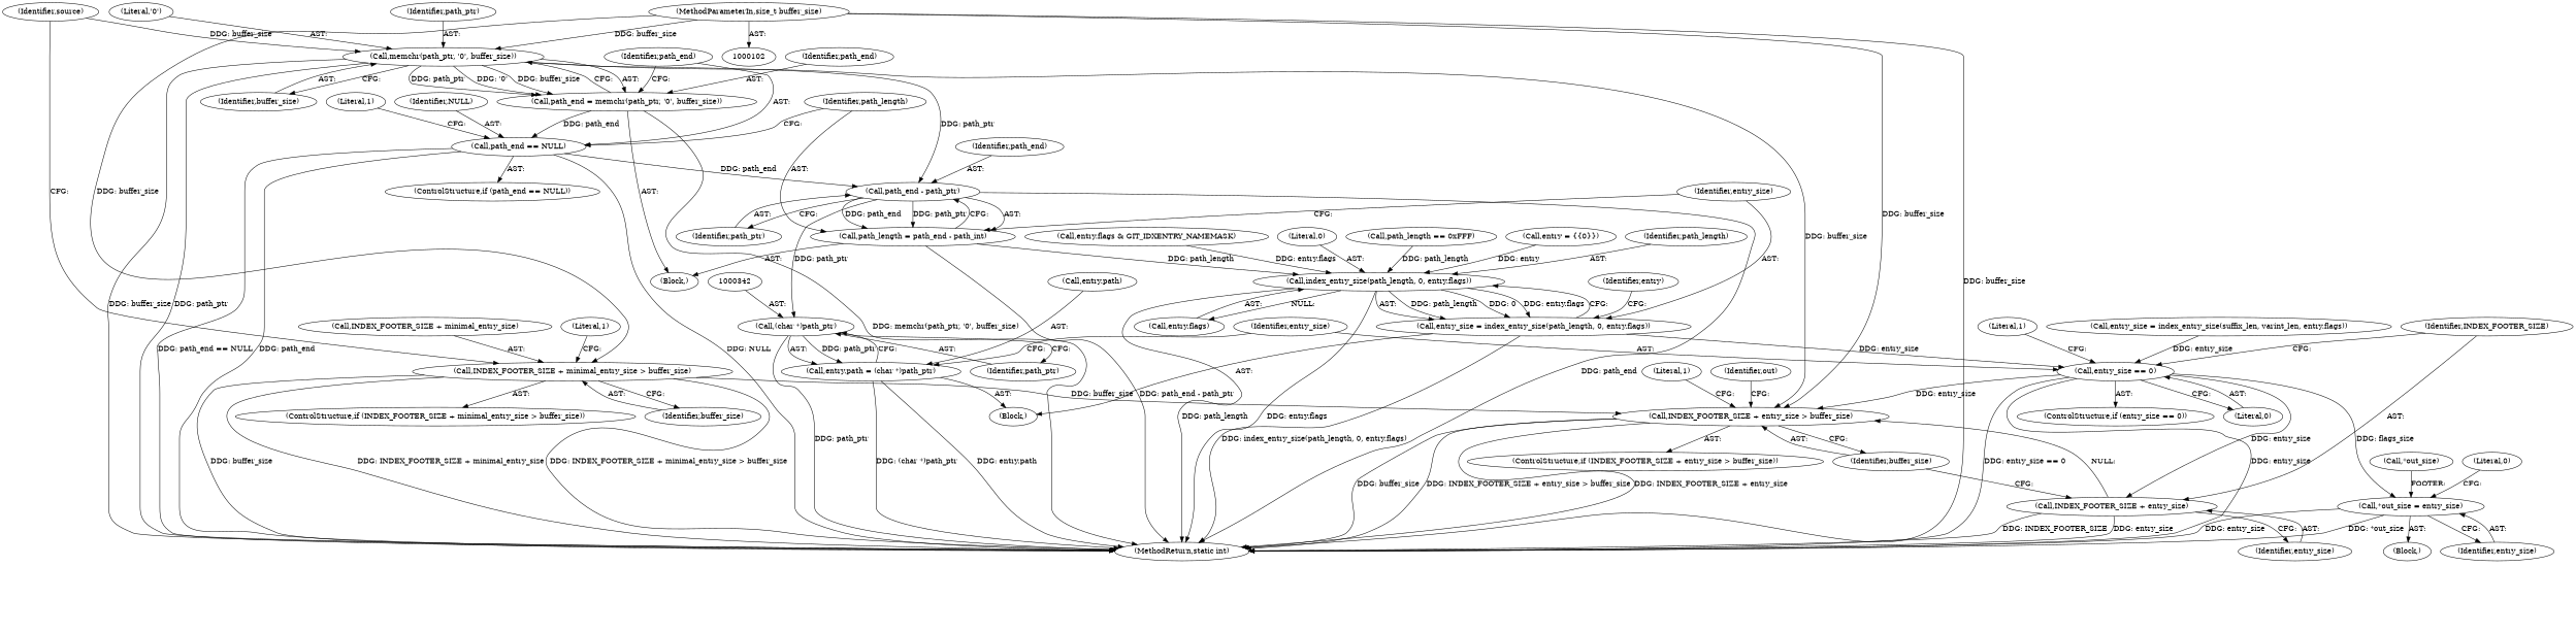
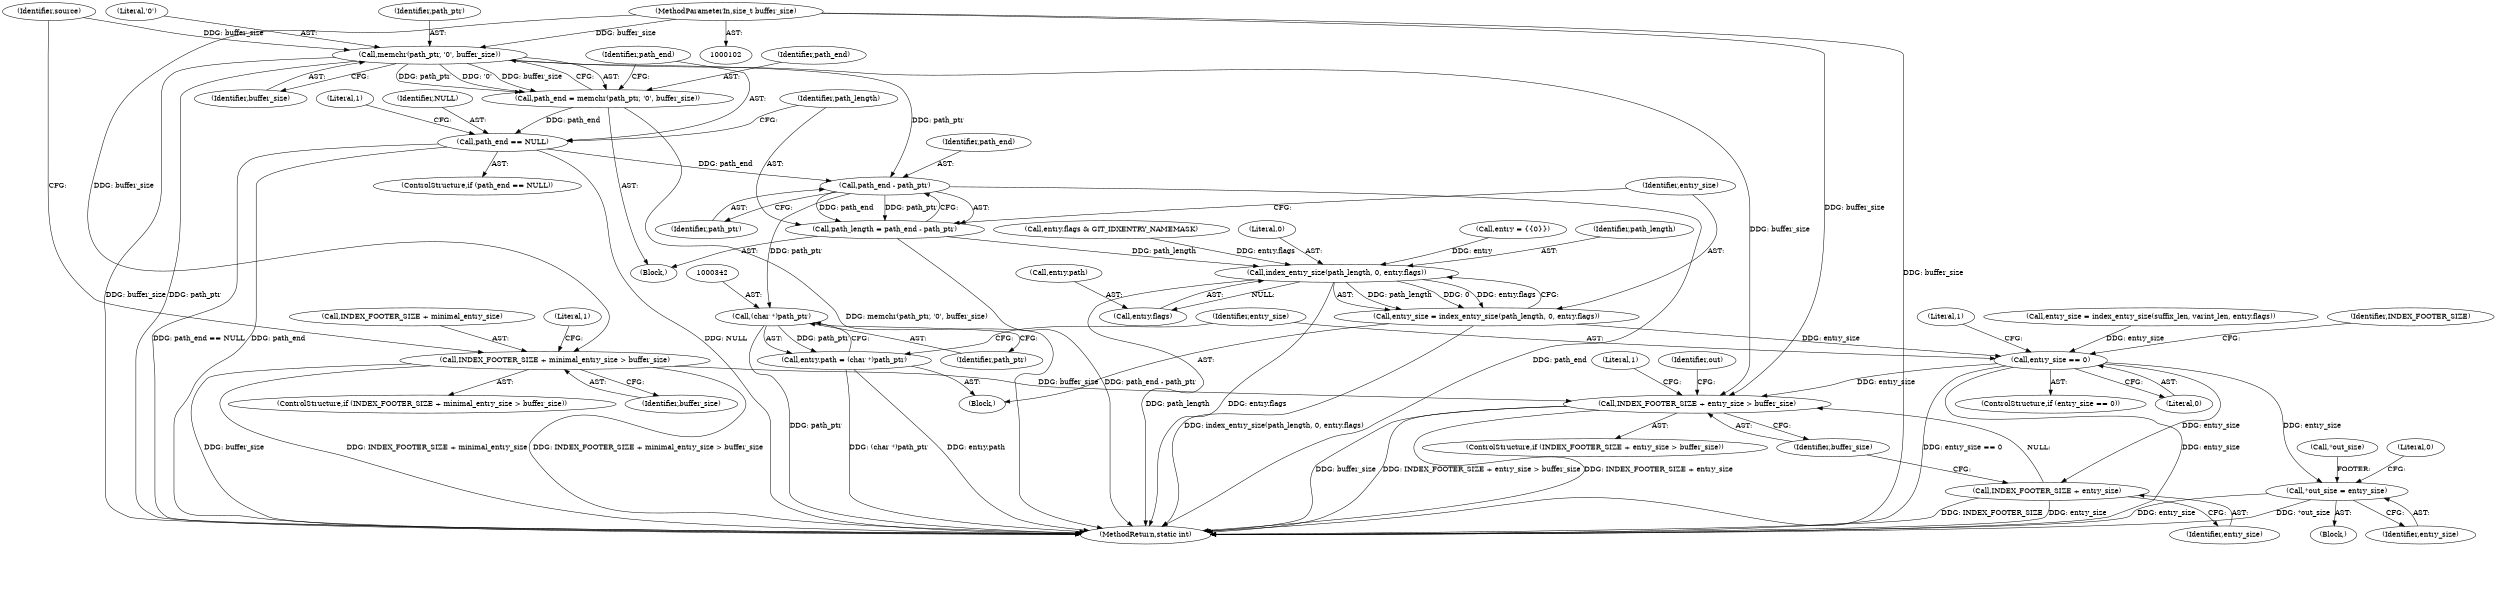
  digraph {
    n1 [label="(Call,path_end - path_ptr)"]
-   n2 [label="(Call,path_length = path_end - path_int)"]
+   n2 [label="(Call,path_length = path_end - path_ptr)"]
    n3 [label="(Call,(char *)path_ptr)"]
    n4 [label="(MethodReturn,static int)"]
    n5 [label="(Identifier,path_ptr)"]
    n6 [label="(Block,)"]
    n7 [label="(Call,index_entry_size(path_length, 0, entry.flags))"]
    n8 [label="(Call,entry.path = (char *)path_ptr)"]
    n9 [label="(Identifier,path_ptr)"]
    n10 [label="(Call,path_end == NULL)"]
    n11 [label="(ControlStructure,if (path_end == NULL))"]
    n12 [label="(Identifier,NULL)"]
    n13 [label="(Call,path_end = memchr(path_ptr, '\0', buffer_size))"]
    n14 [label="(Call,memchr(path_ptr, '\0', buffer_size))"]
    n15 [label="(Call,INDEX_FOOTER_SIZE + entry_size > buffer_size)"]
    n16 [label="(Identifier,buffer_size)"]
    n17 [label="(ControlStructure,if (INDEX_FOOTER_SIZE + entry_size > buffer_size))"]
    n18 [label="(Identifier,buffer_size)"]
    n19 [label="(Call,INDEX_FOOTER_SIZE + minimal_entry_size > buffer_size)"]
    n20 [label="(ControlStructure,if (INDEX_FOOTER_SIZE + minimal_entry_size > buffer_size))"]
    n21 [label="(Identifier,buffer_size)"]
    n22 [label="(MethodParameterIn,size_t buffer_size)"]
    1000102
    n24 [label="(Call,entry_size = index_entry_size(path_length, 0, entry.flags))"]
    n25 [label="(Call,entry.flags)"]
    n26 [label="(Call,entry_size == 0)"]
    n27 [label="(Block,)"]
    n28 [label="(Call,INDEX_FOOTER_SIZE + entry_size)"]
    n29 [label="(Call,*out_size = entry_size)"]
    n30 [label="(ControlStructure,if (entry_size == 0))"]
    n31 [label="(Literal,0)"]
    n32 [label="(Identifier,entry_size)"]
    n33 [label="(Identifier,entry_size)"]
    n34 [label="(Block,)"]
    n35 [label="(Identifier,path_end)"]
    n36 [label="(Identifier,source)"]
    n37 [label="(Literal,1)"]
    n38 [label="(Identifier,path_ptr)"]
    n39 [label="(Literal,'\0')"]
    n40 [label="(Identifier,entry_size)"]
    n41 [label="(Call,entry = {{0}})"]
    n42 [label="(Call,*out_size)"]
    n43 [label="(Identifier,path_end)"]
    n44 [label="(Identifier,path_length)"]
    n45 [label="(Identifier,path_end)"]
    n46 [label="(Identifier,path_length)"]
    n47 [label="(Call,entry.flags & GIT_IDXENTRY_NAMEMASK)"]
    n48 [label="(Literal,0)"]
    n49 [label="(Identifier,INDEX_FOOTER_SIZE)"]
    n50 [label="(Call,INDEX_FOOTER_SIZE + minimal_entry_size)"]
-   n51 [label="(Identifier,entry)"]
    n52 [label="(Identifier,entry_size)"]
    n53 [label="(Identifier,out)"]
    n54 [label="(Literal,0)"]
-   n55 [label="(Call,path_length == 0xFFF)"]
    n56 [label="(Literal,1)"]
    n57 [label="(Literal,1)"]
    n58 [label="(Call,entry.path)"]
    n59 [label="(Literal,1)"]
    n60 [label="(Call,entry_size = index_entry_size(suffix_len, varint_len, entry.flags))"]
    1000342
    n1 -> n2 [label="AST: "]
    n1 -> n2 [label="DDG: path_end"]
    n1 -> n2 [label="DDG: path_ptr"]
    n1 -> n3 [label="DDG: path_ptr"]
    n1 -> n4 [label="DDG: path_end"]
    n1 -> n5 [label="CFG: "]
    n2 -> n1 [label="CFG: "]
    n2 -> n4 [label="DDG: path_end - path_ptr"]
    n2 -> n6 [label="AST: "]
    n2 -> n7 [label="DDG: path_length"]
    n3 -> n4 [label="DDG: path_ptr"]
    n3 -> n8 [label="AST: "]
    n3 -> n8 [label="DDG: path_ptr"]
    n3 -> n9 [label="CFG: "]
    n5 -> n1 [label="AST: "]
    n7 -> n4 [label="DDG: entry.flags"]
    n7 -> n4 [label="DDG: path_length"]
    n7 -> n24 [label="AST: "]
    n7 -> n24 [label="DDG: path_length"]
    n7 -> n24 [label="DDG: 0"]
    n7 -> n24 [label="DDG: entry.flags"]
    n7 -> n25 [label="NULL: "]
    n8 -> n3 [label="CFG: "]
    n8 -> n4 [label="DDG: entry.path"]
    n8 -> n4 [label="DDG: (char *)path_ptr"]
    n8 -> n27 [label="AST: "]
    n9 -> n3 [label="AST: "]
    n10 -> n1 [label="DDG: path_end"]
    n10 -> n4 [label="DDG: path_end == NULL"]
    n10 -> n4 [label="DDG: path_end"]
    n10 -> n4 [label="DDG: NULL"]
    n10 -> n11 [label="AST: "]
    n12 -> n10 [label="AST: "]
    n13 -> n4 [label="DDG: memchr(path_ptr, '\0', buffer_size)"]
    n13 -> n6 [label="AST: "]
    n13 -> n10 [label="DDG: path_end"]
    n13 -> n14 [label="CFG: "]
    n14 -> n1 [label="DDG: path_ptr"]
    n14 -> n4 [label="DDG: buffer_size"]
    n14 -> n4 [label="DDG: path_ptr"]
    n14 -> n13 [label="AST: "]
    n14 -> n13 [label="DDG: path_ptr"]
    n14 -> n13 [label="DDG: '\0'"]
    n14 -> n13 [label="DDG: buffer_size"]
    n14 -> n15 [label="DDG: buffer_size"]
    n14 -> n16 [label="CFG: "]
    n15 -> n4 [label="DDG: INDEX_FOOTER_SIZE + entry_size > buffer_size"]
    n15 -> n4 [label="DDG: INDEX_FOOTER_SIZE + entry_size"]
    n15 -> n4 [label="DDG: buffer_size"]
    n15 -> n17 [label="AST: "]
    n15 -> n18 [label="CFG: "]
    n16 -> n14 [label="AST: "]
    n18 -> n15 [label="AST: "]
    n18 -> n28 [label="CFG: "]
    n19 -> n4 [label="DDG: INDEX_FOOTER_SIZE + minimal_entry_size > buffer_size"]
    n19 -> n4 [label="DDG: buffer_size"]
    n19 -> n4 [label="DDG: INDEX_FOOTER_SIZE + minimal_entry_size"]
    n19 -> n15 [label="DDG: buffer_size"]
    n19 -> n20 [label="AST: "]
    n19 -> n21 [label="CFG: "]
    n21 -> n19 [label="AST: "]
    n22 -> n4 [label="DDG: buffer_size"]
    n22 -> n14 [label="DDG: buffer_size"]
    n22 -> n15 [label="DDG: buffer_size"]
    n22 -> n19 [label="DDG: buffer_size"]
    n22 -> 1000102 [label="AST: "]
    n24 -> n4 [label="DDG: index_entry_size(path_length, 0, entry.flags)"]
    n24 -> n7 [label="CFG: "]
    n24 -> n26 [label="DDG: entry_size"]
    n24 -> n27 [label="AST: "]
    n25 -> n7 [label="AST: "]
    n26 -> n4 [label="DDG: entry_size"]
    n26 -> n4 [label="DDG: entry_size == 0"]
    n26 -> n15 [label="DDG: entry_size"]
    n26 -> n28 [label="DDG: entry_size"]
-   n26 -> n29 [label="DDG: flags_size"]
+   n26 -> n29 [label="DDG: entry_size"]
    n26 -> n30 [label="AST: "]
    n26 -> n31 [label="CFG: "]
    n28 -> n4 [label="DDG: entry_size"]
    n28 -> n4 [label="DDG: INDEX_FOOTER_SIZE"]
    n28 -> n15 [label="NULL: "]
    n28 -> n32 [label="CFG: "]
    n29 -> n4 [label="DDG: entry_size"]
    n29 -> n4 [label="DDG: *out_size"]
    n29 -> n33 [label="CFG: "]
    n29 -> n34 [label="AST: "]
    n31 -> n26 [label="AST: "]
    n32 -> n28 [label="AST: "]
    n33 -> n29 [label="AST: "]
    n35 -> n1 [label="AST: "]
    n36 -> n14 [label="DDG: buffer_size"]
    n36 -> n19 [label="CFG: "]
    n37 -> n10 [label="CFG: "]
    n38 -> n14 [label="AST: "]
    n39 -> n14 [label="AST: "]
    n40 -> n2 [label="CFG: "]
    n40 -> n24 [label="AST: "]
    n41 -> n7 [label="DDG: entry"]
    n42 -> n29 [label="FOOTER: "]
    n43 -> n10 [label="AST: "]
    n43 -> n13 [label="CFG: "]
    n44 -> n2 [label="AST: "]
    n44 -> n10 [label="CFG: "]
    n45 -> n13 [label="AST: "]
    n46 -> n7 [label="AST: "]
    n47 -> n7 [label="DDG: entry.flags"]
    n48 -> n29 [label="CFG: "]
    n49 -> n26 [label="CFG: "]
-   n49 -> n28 [label="AST: "]
    n50 -> n19 [label="AST: "]
-   n51 -> n24 [label="CFG: "]
    n52 -> n8 [label="CFG: "]
    n52 -> n26 [label="AST: "]
    n53 -> n15 [label="CFG: "]
    n54 -> n7 [label="AST: "]
-   n55 -> n7 [label="DDG: path_length"]
    n56 -> n19 [label="CFG: "]
    n57 -> n15 [label="CFG: "]
-   n58 -> n8 [label="AST: "]
+   n58 -> n25 [label="AST: "]
    n59 -> n26 [label="CFG: "]
    n60 -> n26 [label="DDG: entry_size"]
    1000342 -> n3 [label="AST: "]
  }
